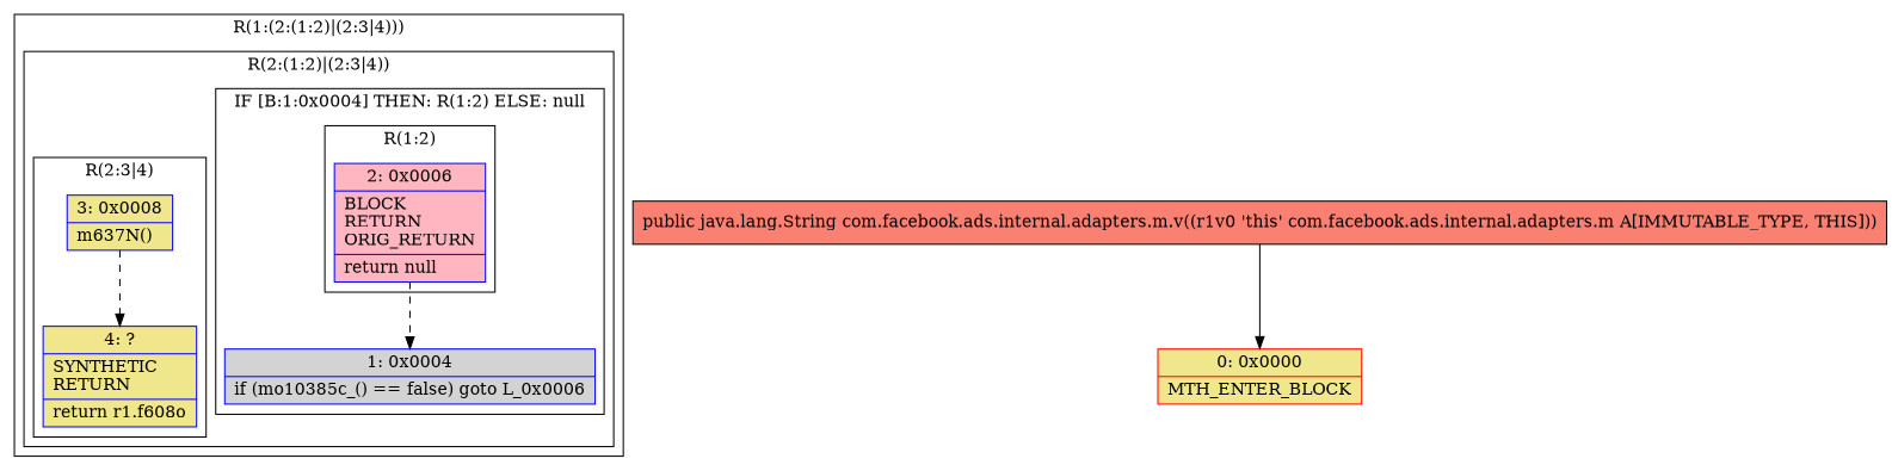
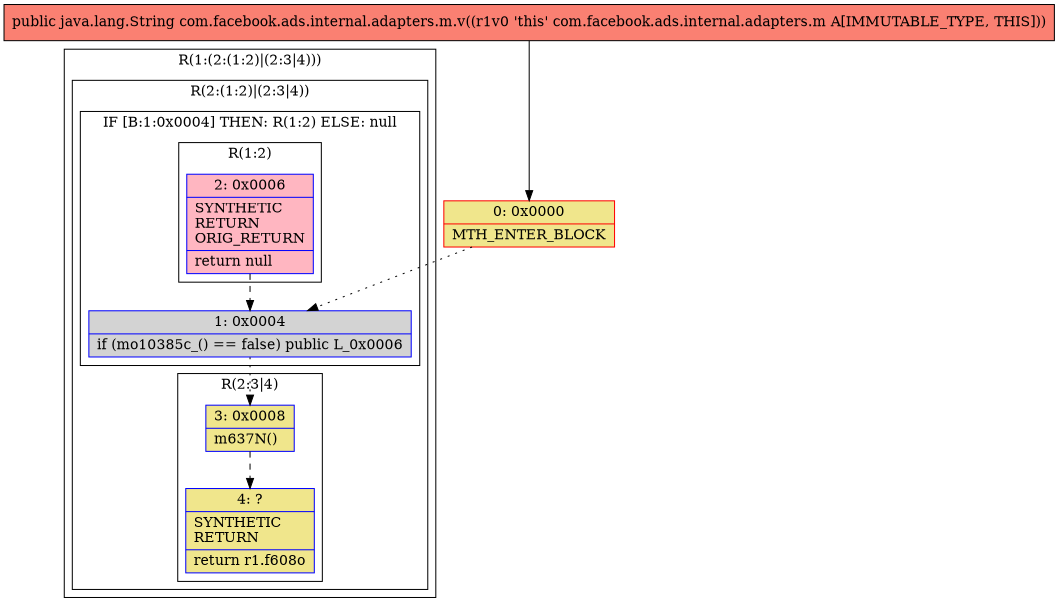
  digraph {
    node [color=blue fillcolor=khaki shape=record style=filled]
    edge [style=dashed]
-   n1 [fillcolor=lightpink label="{2\:\ 0x0006|BLOCK\lRETURN\lORIG_RETURN\l|return null\l}"]
-   n2 [fillcolor=lightgrey label="{1\:\ 0x0004|if (mo10385c_() == false) goto L_0x0006\l}"]
+   n1 [fillcolor=lightpink label="{2\:\ 0x0006|SYNTHETIC\lRETURN\lORIG_RETURN\l|return null\l}"]
+   n2 [fillcolor=lightgrey label="{1\:\ 0x0004|if (mo10385c_() == false) public L_0x0006\l}"]
    n3 [label="{3\:\ 0x0008|m637N()\l}"]
    n4 [label="{4\:\ ?|SYNTHETIC\lRETURN\l|return r1.f608o\l}"]
    n5 [color=red label="{0\:\ 0x0000|MTH_ENTER_BLOCK\l}"]
    n6 [fillcolor=salmon label="{public java.lang.String com.facebook.ads.internal.adapters.m.v((r1v0 'this' com.facebook.ads.internal.adapters.m A[IMMUTABLE_TYPE, THIS])) }" color=""]
    subgraph cluster_1 {
      label="R(1:(2:(1:2)|(2:3|4)))"
      subgraph cluster_2 {
        label="R(2:(1:2)|(2:3|4))"
        subgraph cluster_3 {
          label="IF [B:1:0x0004] THEN: R(1:2) ELSE: null"
          n2
          subgraph cluster_4 {
            label="R(1:2)"
            n1
          }
        }
        subgraph cluster_5 {
          label="R(2:3|4)"
          n3
          n4
        }
      }
    }
    n1 -> n2
+   n2 -> n3 [style=dotted]
    n3 -> n4
+   n5 -> n2 [style=dotted]
    n6 -> n5 [style=solid]
  }
